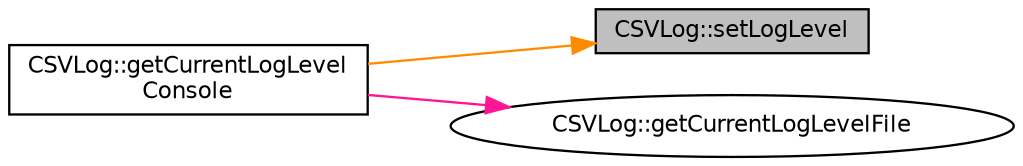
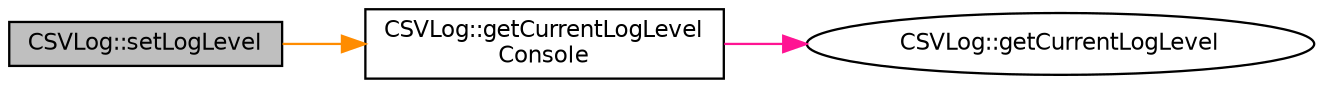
  digraph {
    rankdir=LR
    node [color=black fillcolor=white fontname=Helvetica fontsize=10 shape=box style=filled]
    edge [fontname=Helvetica fontsize=10 labelfontname=Helvetica labelfontsize=10 style=solid]
    n1 [fillcolor=grey75 fontcolor=black height=0.2 label="CSVLog::setLogLevel" width=0.4]
    n2 [height=0.2 label="CSVLog::getCurrentLogLevel\lConsole" width=0.4]
-   n3 [height=0.2 label="CSVLog::getCurrentLogLevelFile" shape=ellipse width=0.4]
-   n2 -> n1 [color=darkorange]
+   n3 [height=0.2 label="CSVLog::getCurrentLogLevel" shape=ellipse width=0.4]
+   n1 -> n2 [color=darkorange]
    n2 -> n3 [color=deeppink]
  }
